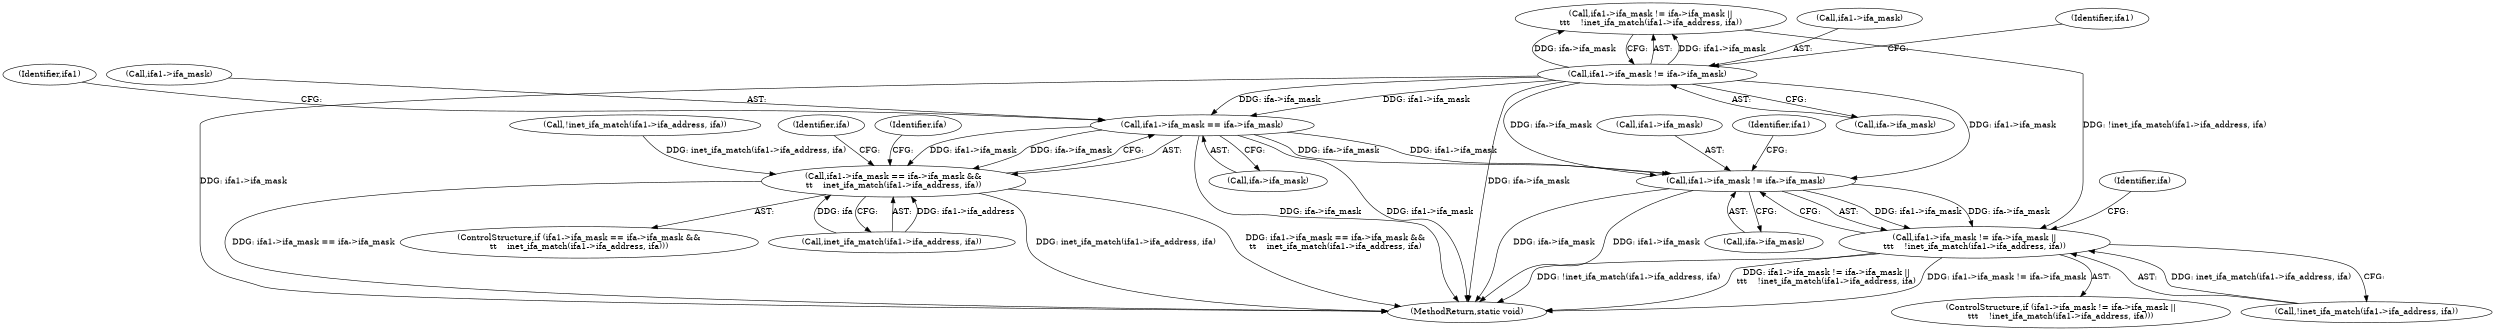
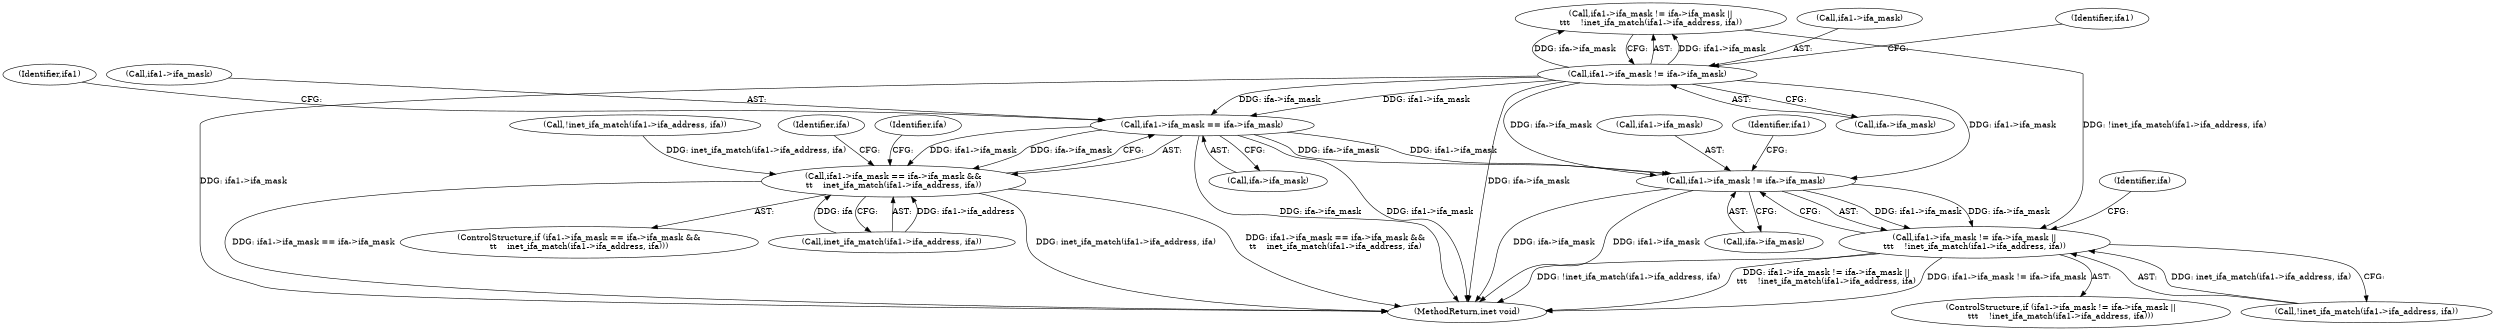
  digraph {
    n1 [label="(Call,ifa1->ifa_mask == ifa->ifa_mask)"]
    n2 [label="(Call,ifa1->ifa_mask == ifa->ifa_mask &&\n\t\t    inet_ifa_match(ifa1->ifa_address, ifa))"]
    n3 [label="(Call,ifa1->ifa_mask != ifa->ifa_mask)"]
    n4 [label="(Call,ifa->ifa_mask)"]
-   n5 [label="(MethodReturn,static void)"]
+   n5 [label="(MethodReturn,inet void)"]
    n6 [label="(ControlStructure,if (ifa1->ifa_mask == ifa->ifa_mask &&\n\t\t    inet_ifa_match(ifa1->ifa_address, ifa)))"]
    n7 [label="(Call,inet_ifa_match(ifa1->ifa_address, ifa))"]
    n8 [label="(Call,ifa1->ifa_mask != ifa->ifa_mask ||\n\t\t\t    !inet_ifa_match(ifa1->ifa_address, ifa))"]
    n9 [label="(Call,ifa->ifa_mask)"]
    n10 [label="(Call,ifa1->ifa_mask != ifa->ifa_mask)"]
    n11 [label="(Call,ifa1->ifa_mask != ifa->ifa_mask ||\n\t\t\t    !inet_ifa_match(ifa1->ifa_address, ifa))"]
    n12 [label="(Call,ifa->ifa_mask)"]
    n13 [label="(ControlStructure,if (ifa1->ifa_mask != ifa->ifa_mask ||\n\t\t\t    !inet_ifa_match(ifa1->ifa_address, ifa)))"]
    n14 [label="(Call,!inet_ifa_match(ifa1->ifa_address, ifa))"]
    n15 [label="(Call,ifa1->ifa_mask)"]
    n16 [label="(Call,!inet_ifa_match(ifa1->ifa_address, ifa))"]
    n17 [label="(Identifier,ifa1)"]
    n18 [label="(Call,ifa1->ifa_mask)"]
    n19 [label="(Call,ifa1->ifa_mask)"]
    n20 [label="(Identifier,ifa1)"]
    n21 [label="(Identifier,ifa)"]
    n22 [label="(Identifier,ifa)"]
    n23 [label="(Identifier,ifa)"]
    n24 [label="(Identifier,ifa1)"]
    n1 -> n2 [label="AST: "]
    n1 -> n2 [label="DDG: ifa1->ifa_mask"]
    n1 -> n2 [label="DDG: ifa->ifa_mask"]
    n1 -> n3 [label="DDG: ifa1->ifa_mask"]
    n1 -> n3 [label="DDG: ifa->ifa_mask"]
    n1 -> n4 [label="CFG: "]
    n1 -> n5 [label="DDG: ifa->ifa_mask"]
    n1 -> n5 [label="DDG: ifa1->ifa_mask"]
    n2 -> n1 [label="CFG: "]
    n2 -> n5 [label="DDG: ifa1->ifa_mask == ifa->ifa_mask &&\n\t\t    inet_ifa_match(ifa1->ifa_address, ifa)"]
    n2 -> n5 [label="DDG: ifa1->ifa_mask == ifa->ifa_mask"]
    n2 -> n5 [label="DDG: inet_ifa_match(ifa1->ifa_address, ifa)"]
    n2 -> n6 [label="AST: "]
    n2 -> n7 [label="CFG: "]
    n3 -> n5 [label="DDG: ifa->ifa_mask"]
    n3 -> n5 [label="DDG: ifa1->ifa_mask"]
    n3 -> n8 [label="AST: "]
    n3 -> n8 [label="DDG: ifa1->ifa_mask"]
    n3 -> n8 [label="DDG: ifa->ifa_mask"]
    n3 -> n9 [label="CFG: "]
    n4 -> n1 [label="AST: "]
    n7 -> n2 [label="AST: "]
    n7 -> n2 [label="DDG: ifa1->ifa_address"]
    n7 -> n2 [label="DDG: ifa"]
    n8 -> n3 [label="CFG: "]
    n8 -> n5 [label="DDG: ifa1->ifa_mask != ifa->ifa_mask ||\n\t\t\t    !inet_ifa_match(ifa1->ifa_address, ifa)"]
    n8 -> n5 [label="DDG: ifa1->ifa_mask != ifa->ifa_mask"]
    n8 -> n5 [label="DDG: !inet_ifa_match(ifa1->ifa_address, ifa)"]
    n8 -> n13 [label="AST: "]
    n8 -> n14 [label="CFG: "]
    n9 -> n3 [label="AST: "]
    n10 -> n1 [label="DDG: ifa1->ifa_mask"]
    n10 -> n1 [label="DDG: ifa->ifa_mask"]
    n10 -> n3 [label="DDG: ifa1->ifa_mask"]
    n10 -> n3 [label="DDG: ifa->ifa_mask"]
    n10 -> n5 [label="DDG: ifa1->ifa_mask"]
    n10 -> n5 [label="DDG: ifa->ifa_mask"]
    n10 -> n11 [label="AST: "]
    n10 -> n11 [label="DDG: ifa1->ifa_mask"]
    n10 -> n11 [label="DDG: ifa->ifa_mask"]
    n10 -> n12 [label="CFG: "]
    n11 -> n8 [label="DDG: !inet_ifa_match(ifa1->ifa_address, ifa)"]
    n11 -> n10 [label="CFG: "]
    n12 -> n10 [label="AST: "]
    n14 -> n8 [label="AST: "]
    n14 -> n8 [label="DDG: inet_ifa_match(ifa1->ifa_address, ifa)"]
    n15 -> n10 [label="AST: "]
    n16 -> n2 [label="DDG: inet_ifa_match(ifa1->ifa_address, ifa)"]
    n17 -> n1 [label="CFG: "]
    n18 -> n3 [label="AST: "]
    n19 -> n1 [label="AST: "]
    n20 -> n3 [label="CFG: "]
    n21 -> n2 [label="CFG: "]
    n22 -> n8 [label="CFG: "]
    n23 -> n2 [label="CFG: "]
    n24 -> n10 [label="CFG: "]
  }
